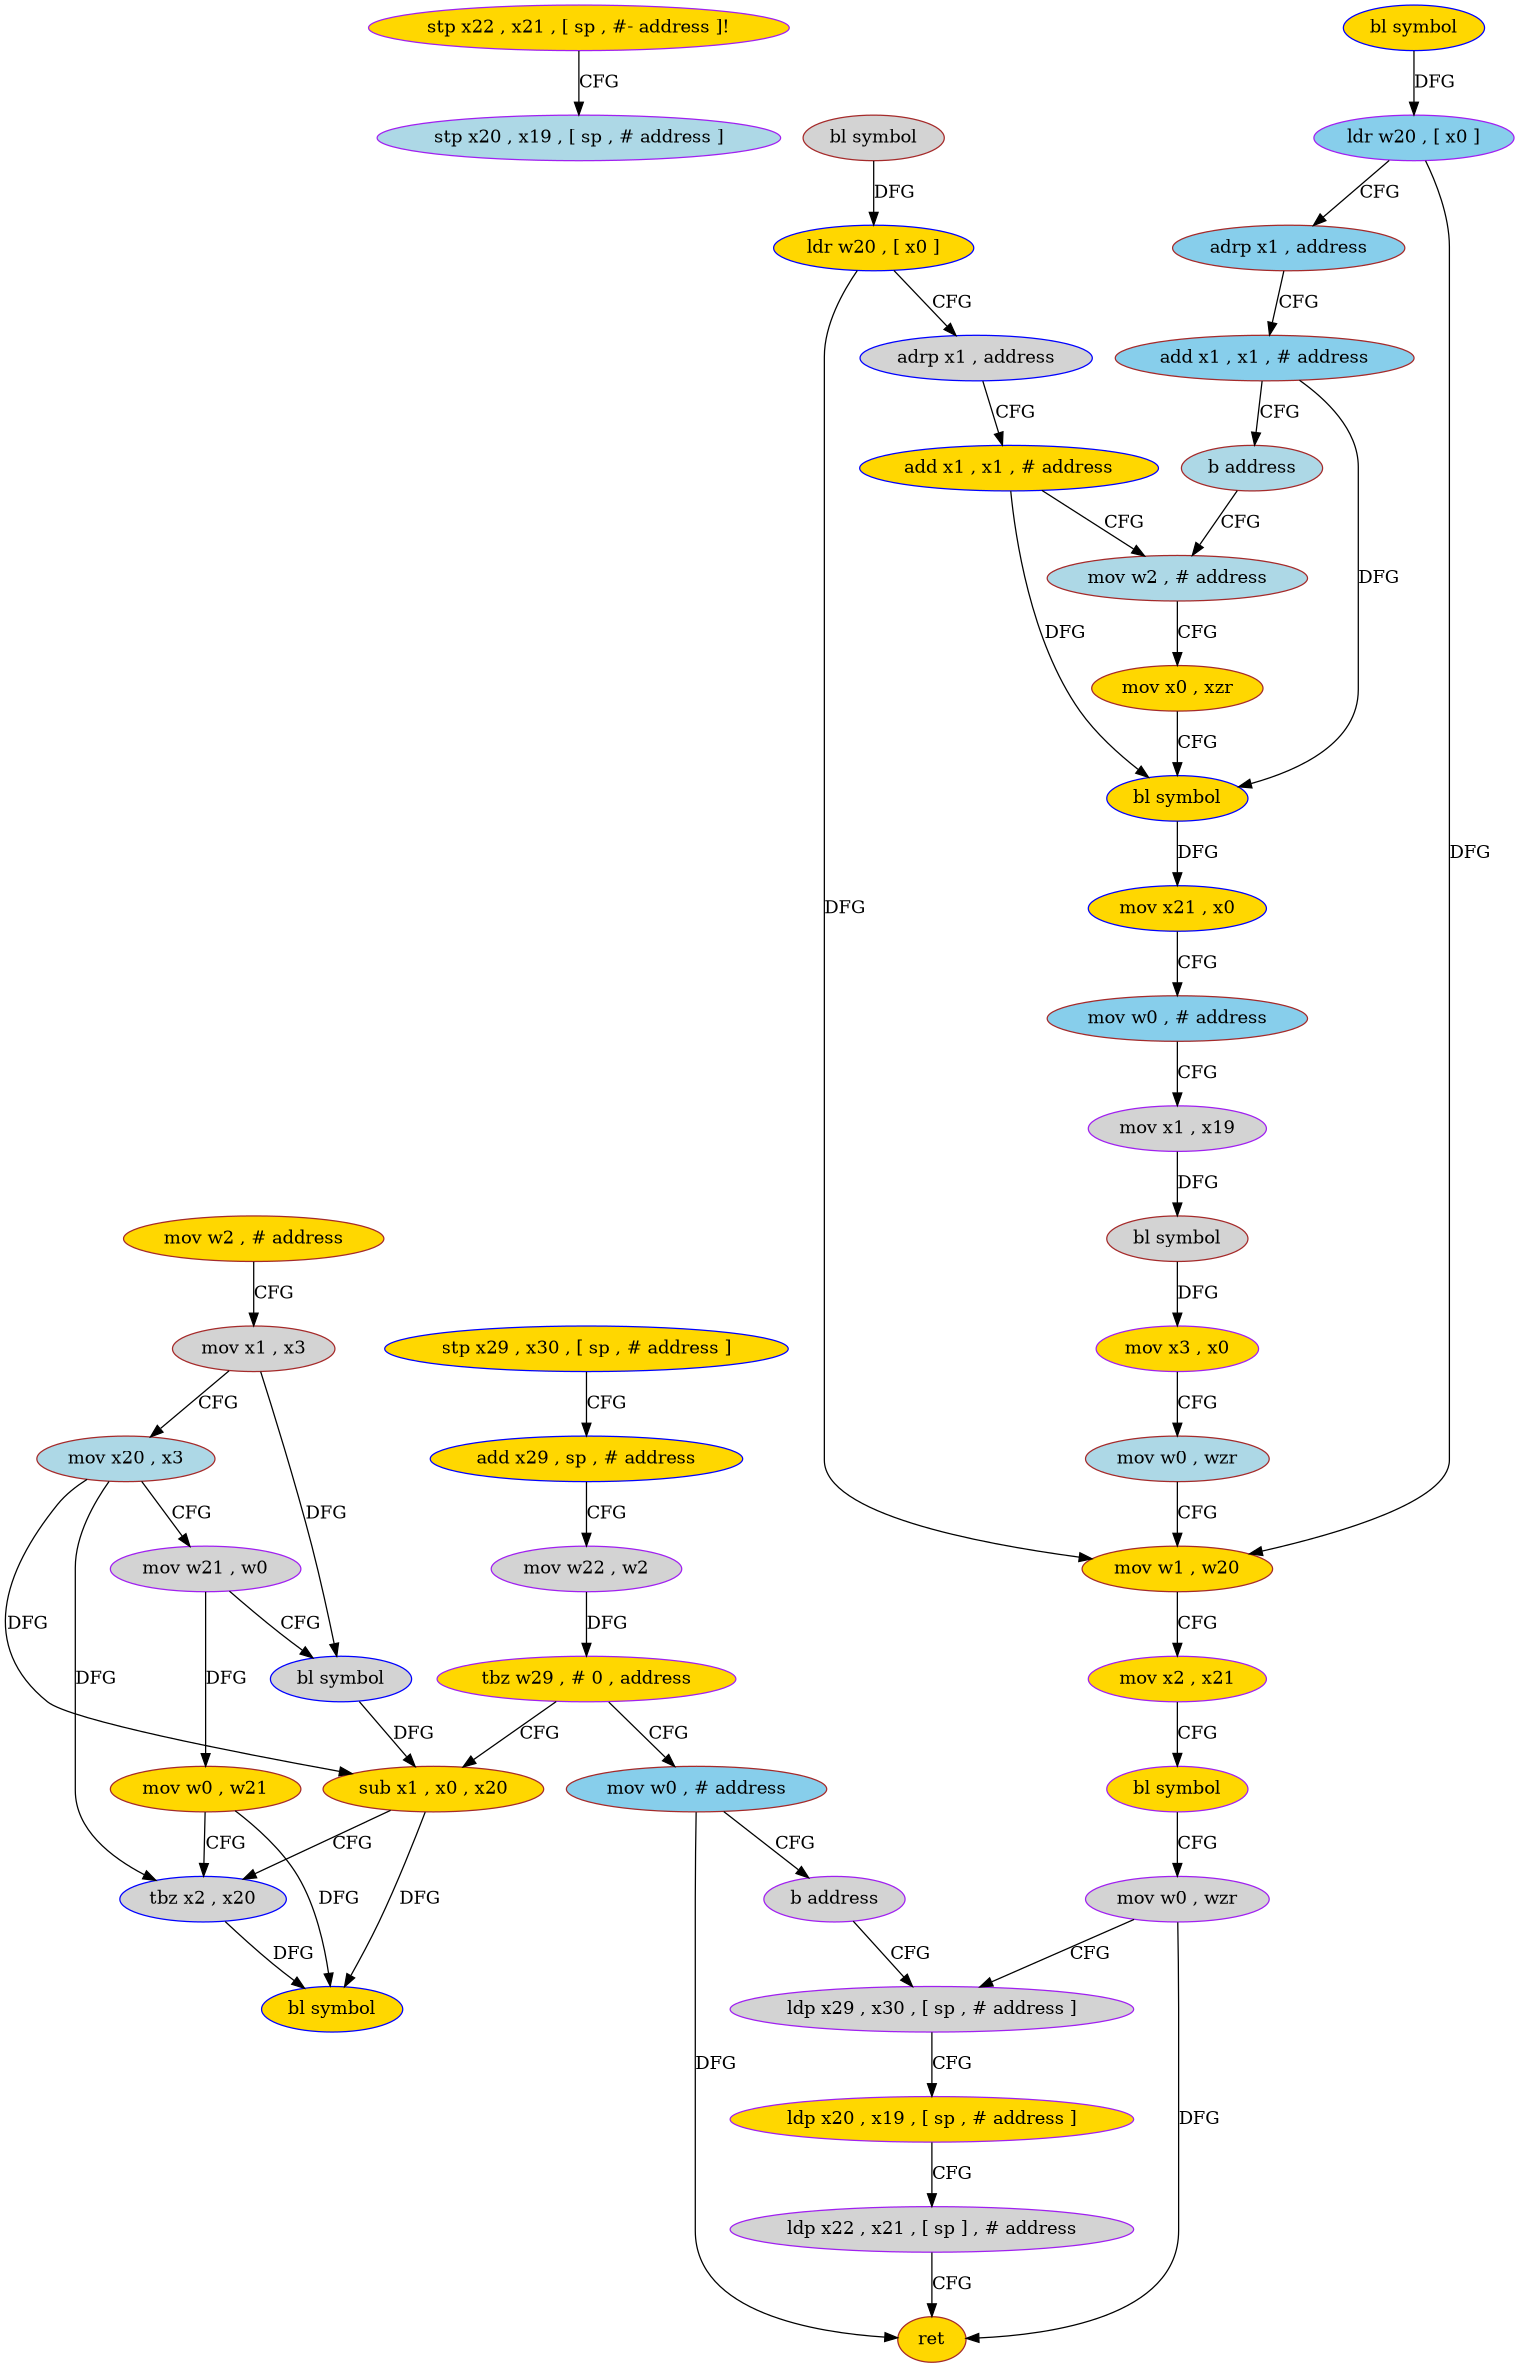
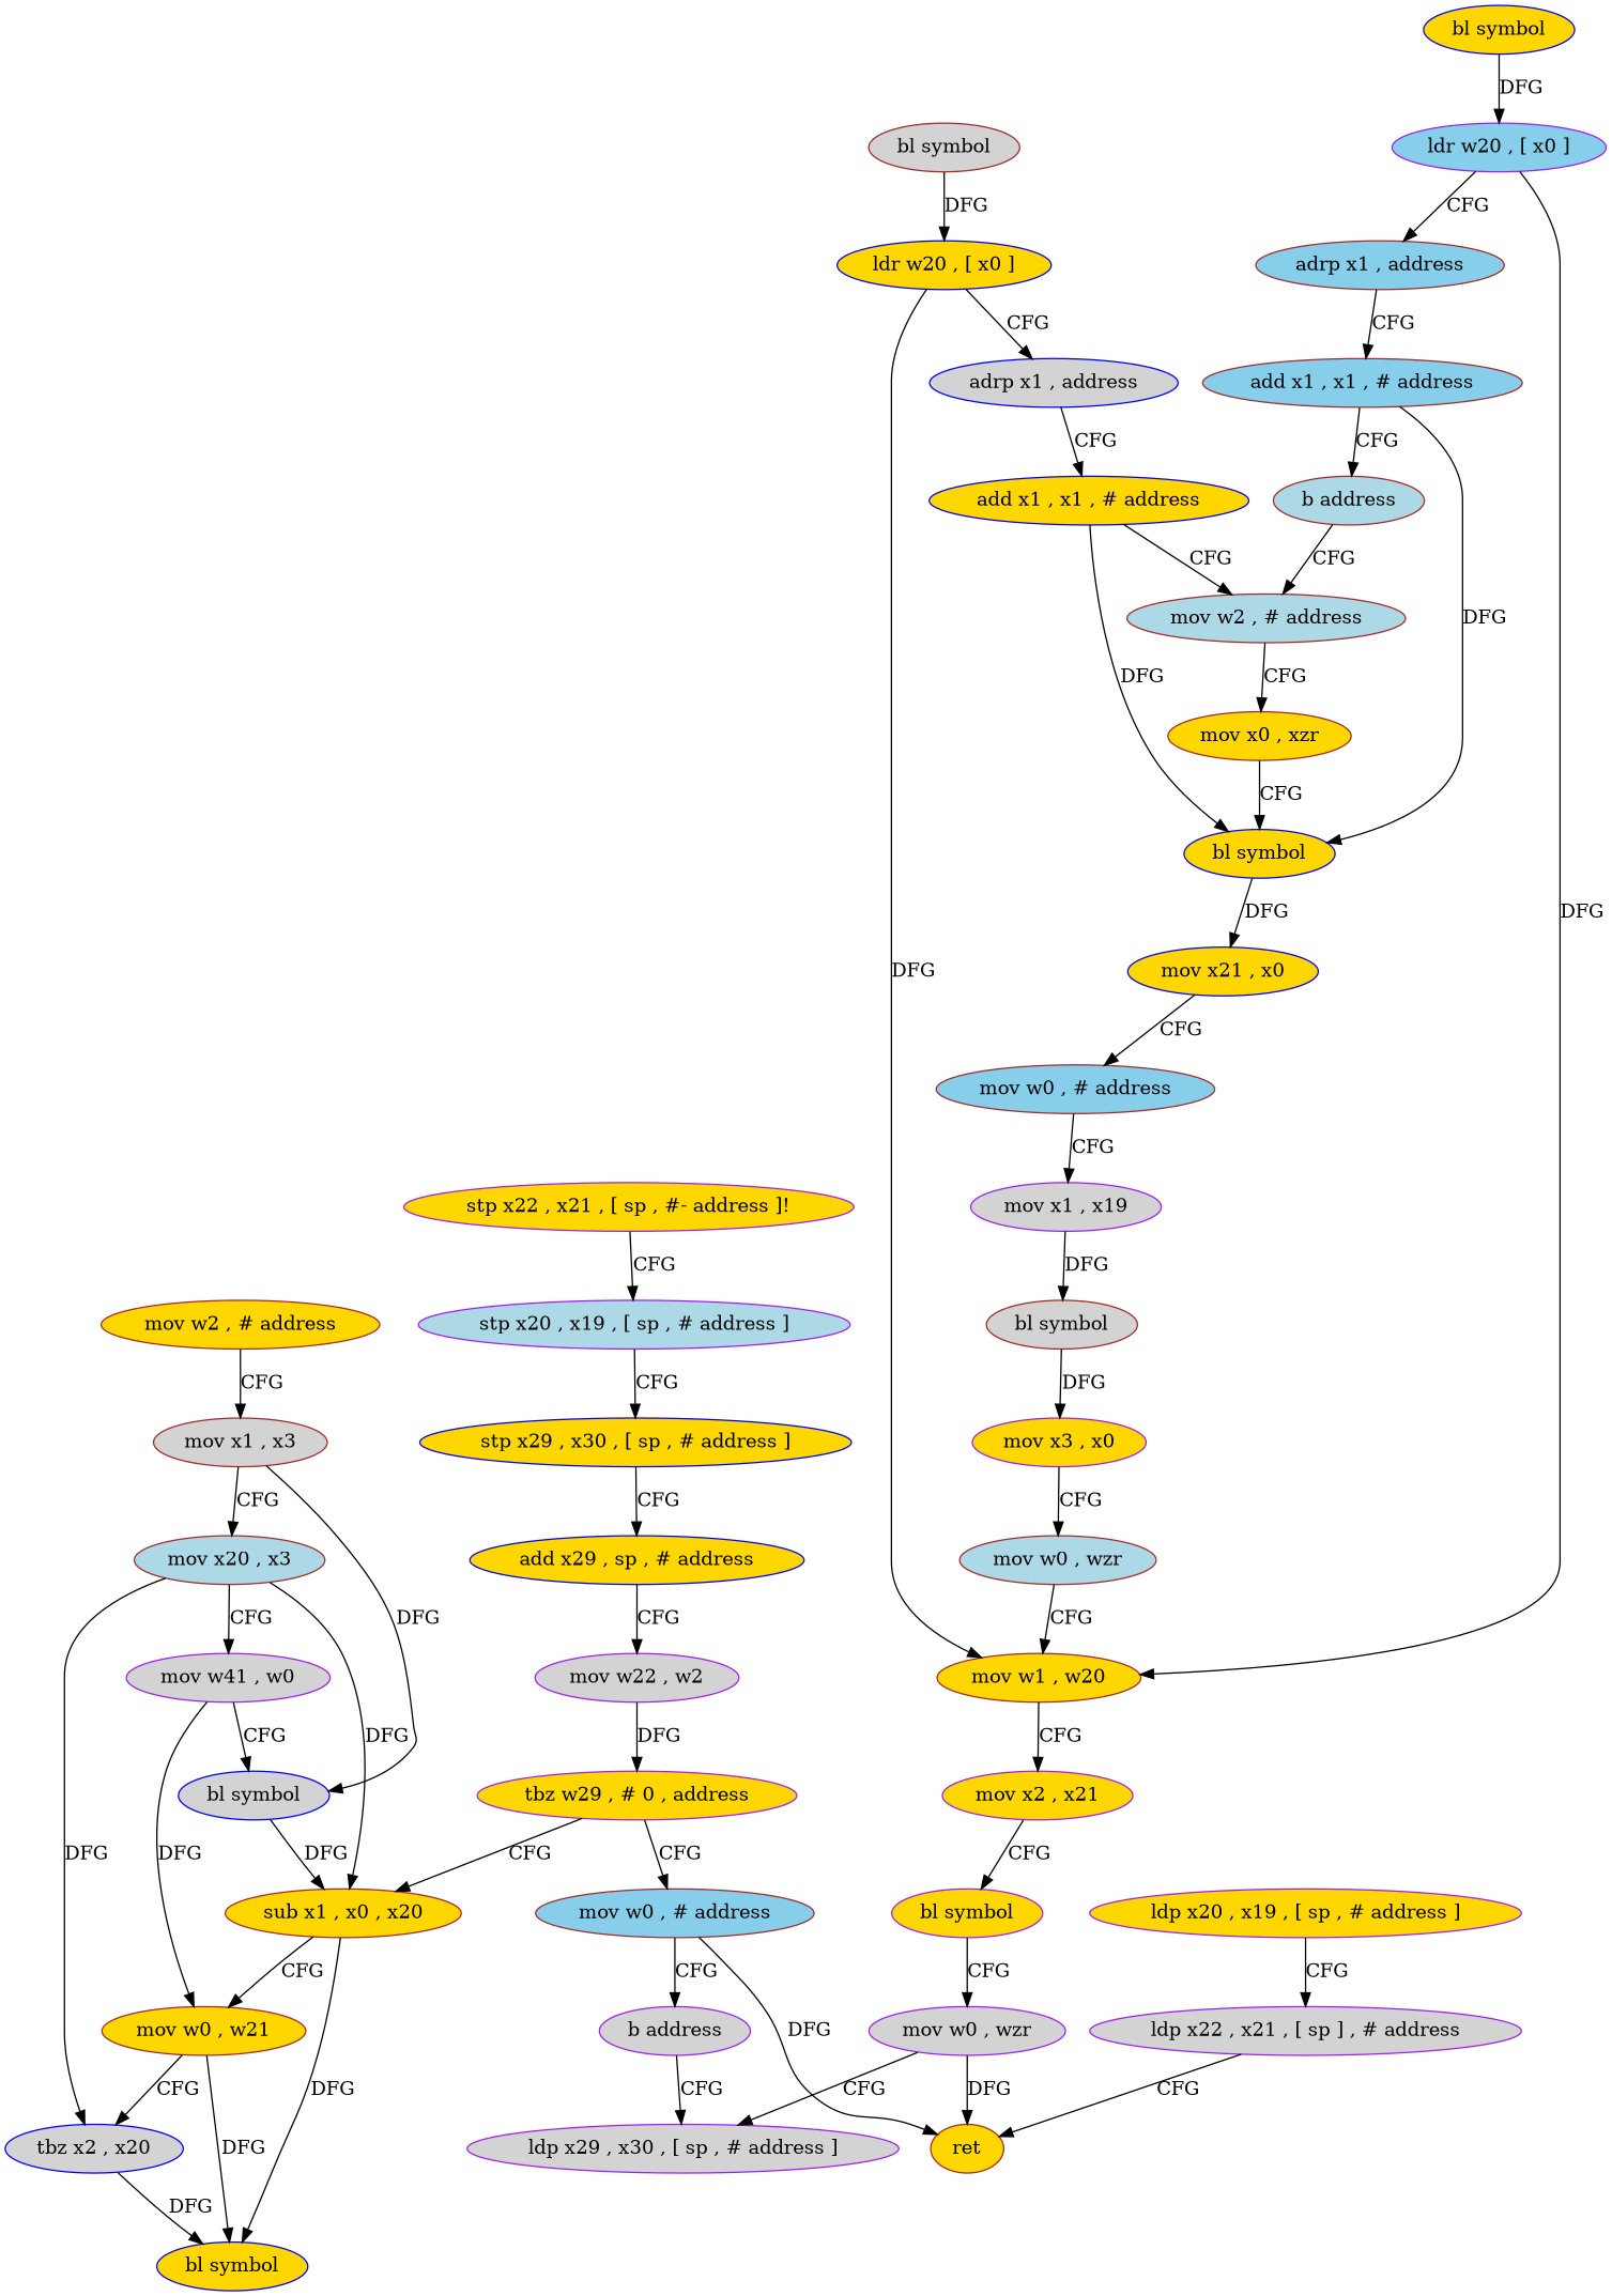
  digraph {
    node [color=brown fillcolor=gold style=filled]
    n1 [color=purple label="stp x22 , x21 , [ sp , #- address ]!"]
    n2 [color=purple fillcolor=lightblue label="stp x20 , x19 , [ sp , # address ]"]
    n3 [color=blue label="stp x29 , x30 , [ sp , # address ]"]
    n4 [color=blue label="add x29 , sp , # address"]
    n5 [color=purple fillcolor=lightgrey label="mov w22 , w2"]
    n6 [color=purple label="tbz w29 , # 0 , address"]
    n7 [label="sub x1 , x0 , x20"]
    n8 [fillcolor=skyblue label="mov w0 , # address"]
    n9 [label="mov w2 , # address"]
    n10 [fillcolor=lightgrey label="mov x1 , x3"]
    n11 [color=purple fillcolor=lightgrey label="mov x1 , x19"]
    n12 [fillcolor=lightgrey label="bl symbol"]
    n13 [fillcolor=lightblue label="mov x20 , x3"]
    n14 [color=blue fillcolor=lightgrey label="bl symbol"]
-   n15 [color=purple fillcolor=lightgrey label="mov w21 , w0"]
+   n15 [color=purple fillcolor=lightgrey label="mov w41 , w0"]
    n16 [color=blue fillcolor=lightgrey label="tbz x2 , x20"]
    n17 [label="mov w0 , w21"]
    n18 [color=blue label="bl symbol"]
    n19 [color=blue label="bl symbol"]
    n20 [color=purple fillcolor=skyblue label="ldr w20 , [ x0 ]"]
    n21 [fillcolor=skyblue label="adrp x1 , address"]
    n22 [label="mov w1 , w20"]
    n23 [color=purple fillcolor=lightgrey label="b address"]
    n24 [label=ret]
    n25 [fillcolor=skyblue label="add x1 , x1 , # address"]
    n26 [color=purple label="mov x2 , x21"]
    n27 [fillcolor=lightblue label="b address"]
    n28 [color=blue label="bl symbol"]
    n29 [fillcolor=lightblue label="mov w2 , # address"]
    n30 [color=blue label="mov x21 , x0"]
    n31 [label="mov x0 , xzr"]
    n32 [color=purple fillcolor=lightgrey label="ldp x29 , x30 , [ sp , # address ]"]
    n33 [fillcolor=skyblue label="mov w0 , # address"]
    n34 [color=purple label="bl symbol"]
    n35 [color=purple label="mov x3 , x0"]
    n36 [fillcolor=lightblue label="mov w0 , wzr"]
    n37 [color=purple fillcolor=lightgrey label="mov w0 , wzr"]
    n38 [color=purple label="ldp x20 , x19 , [ sp , # address ]"]
    n39 [color=purple fillcolor=lightgrey label="ldp x22 , x21 , [ sp ] , # address"]
    n40 [fillcolor=lightgrey label="bl symbol"]
    n41 [color=blue label="ldr w20 , [ x0 ]"]
    n42 [color=blue fillcolor=lightgrey label="adrp x1 , address"]
    n43 [color=blue label="add x1 , x1 , # address"]
    n1 -> n2 [label=CFG]
+   n2 -> n3 [label=CFG]
    n3 -> n4 [label=CFG]
    n4 -> n5 [label=CFG]
    n5 -> n6 [label=DFG]
    n6 -> n7 [label=CFG]
    n6 -> n8 [label=CFG]
-   n7 -> n16 [label=CFG]
+   n7 -> n17 [label=CFG]
    n7 -> n18 [label=DFG]
    n8 -> n23 [label=CFG]
    n8 -> n24 [label=DFG]
    n9 -> n10 [label=CFG]
    n10 -> n13 [label=CFG]
    n10 -> n14 [label=DFG]
    n11 -> n12 [label=DFG]
    n12 -> n35 [label=DFG]
    n13 -> n7 [label=DFG]
    n13 -> n15 [label=CFG]
    n13 -> n16 [label=DFG]
    n14 -> n7 [label=DFG]
    n15 -> n14 [label=CFG]
    n15 -> n17 [label=DFG]
    n16 -> n18 [label=DFG]
    n17 -> n16 [label=CFG]
    n17 -> n18 [label=DFG]
    n19 -> n20 [label=DFG]
    n20 -> n21 [label=CFG]
    n20 -> n22 [label=DFG]
    n21 -> n25 [label=CFG]
    n22 -> n26 [label=CFG]
    n23 -> n32 [label=CFG]
    n25 -> n27 [label=CFG]
    n25 -> n28 [label=DFG]
    n26 -> n34 [label=CFG]
    n27 -> n29 [label=CFG]
    n28 -> n30 [label=DFG]
    n29 -> n31 [label=CFG]
    n30 -> n33 [label=CFG]
    n31 -> n28 [label=CFG]
-   n32 -> n38 [label=CFG]
    n33 -> n11 [label=CFG]
    n34 -> n37 [label=CFG]
    n35 -> n36 [label=CFG]
    n36 -> n22 [label=CFG]
    n37 -> n24 [label=DFG]
    n37 -> n32 [label=CFG]
    n38 -> n39 [label=CFG]
    n39 -> n24 [label=CFG]
    n40 -> n41 [label=DFG]
    n41 -> n22 [label=DFG]
    n41 -> n42 [label=CFG]
    n42 -> n43 [label=CFG]
    n43 -> n28 [label=DFG]
    n43 -> n29 [label=CFG]
  }
